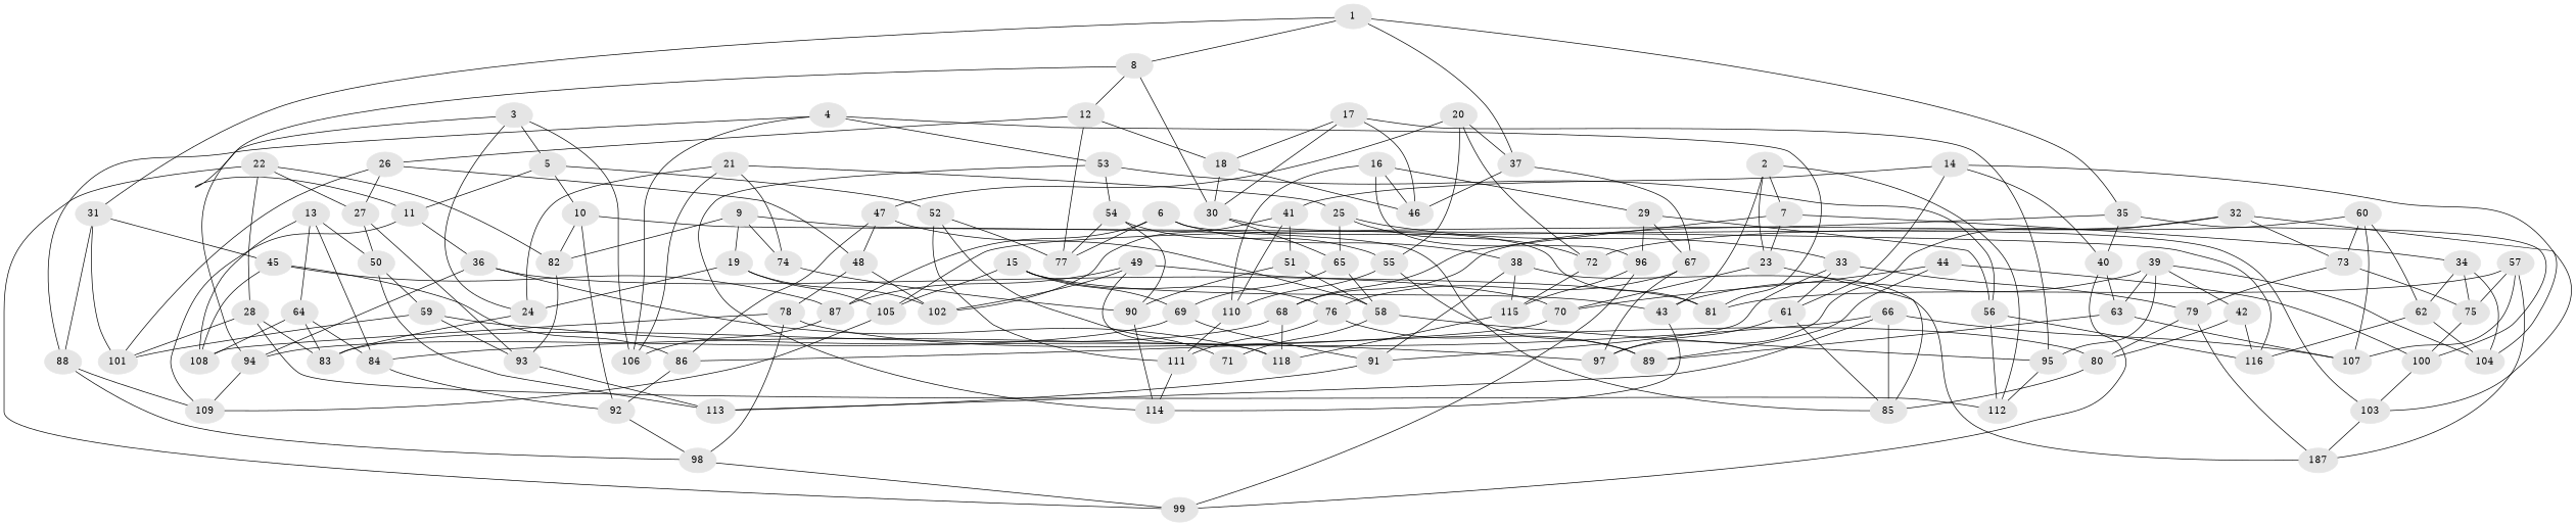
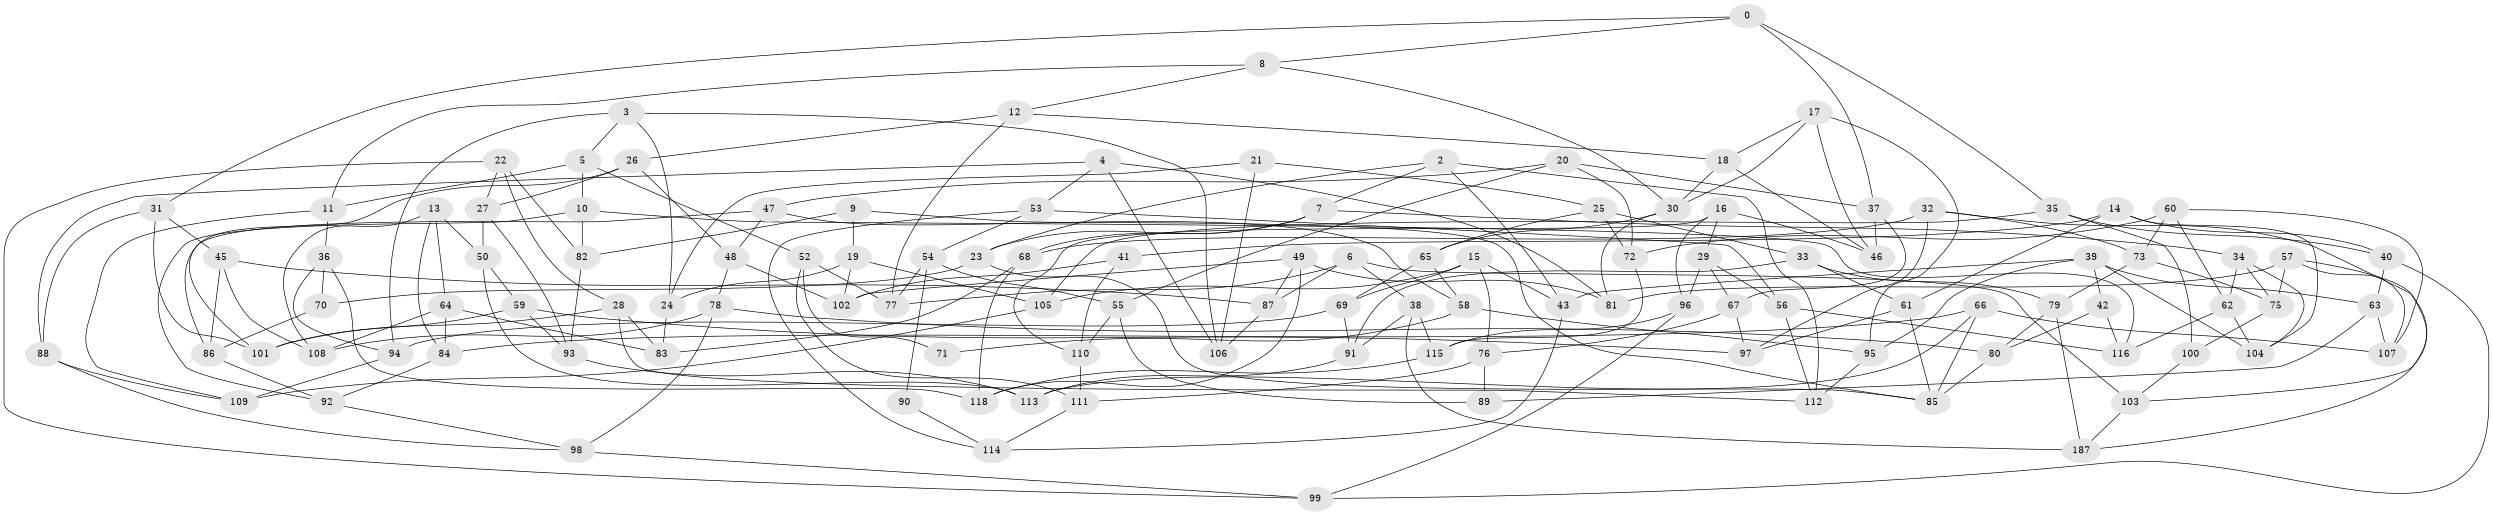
  graph {
    node [color=gray90 style=filled]
-   1
+   1 [label=0]
    8
    31
    35
    37
    11
    12
    30
    88
    101
    45
    40
    105
    100
    46
    67
    2
    7
    23
    43
    112
    34
    68
    85
    70
    114
    3
    5
    24
    94
    106
    10
    52
    83
    109
    4
    53
    81
    56
    54
    98
    82
    92
    116
    36
    77
    71
    111
    6
    38
    87
    103
    91
    115
    n55 [label=187]
    104
    62
    75
    118
    18
    26
-   51
    58
    90
    9
    19
-   74
    102
    93
    27
    48
    13
    50
    64
    84
    108
    59
    113
    14
    41
    61
    99
    63
    110
    97
    15
    69
    76
    89
    16
    29
    96
    17
    95
    65
    20
    47
    55
    72
    86
    21
    25
    33
    22
    28
    79
    78
    32
    73
    80
    39
    42
    107
-   44
    49
    57
    60
    66
    1 -- 8
    1 -- 31
    1 -- 35
    1 -- 37
    8 -- 11
    8 -- 12
    8 -- 30
    31 -- 88
    31 -- 101
    31 -- 45
    35 -- 40
    35 -- 105
    35 -- 100
    37 -- 46
    37 -- 67
    11 -- 109
    11 -- 36
    12 -- 77
    12 -- 18
    12 -- 26
    30 -- 81
    30 -- 65
    88 -- 109
    88 -- 98
    45 -- 87
    45 -- 108
    45 -- 86
    40 -- 99
    40 -- 63
    105 -- 109
    100 -- 103
    67 -- 97
    67 -- 76
    2 -- 7
    2 -- 23
    2 -- 43
    2 -- 112
    7 -- 23
    7 -- 34
    7 -- 68
    23 -- 85
    23 -- 70
    43 -- 114
    34 -- 104
    34 -- 62
    34 -- 75
    68 -- 83
    68 -- 118
    70 -- 86
    3 -- 5
    3 -- 24
    3 -- 94
    3 -- 106
    5 -- 11
    5 -- 10
    5 -- 52
    24 -- 83
    94 -- 109
    10 -- 82
    10 -- 92
    10 -- 116
    52 -- 77
    52 -- 71
    52 -- 111
    4 -- 88
    4 -- 106
    4 -- 53
    4 -- 81
    53 -- 114
    53 -- 56
    53 -- 54
    56 -- 112
    56 -- 116
    54 -- 77
    54 -- 90
    54 -- 55
    98 -- 99
    82 -- 93
    92 -- 98
    36 -- 70
    36 -- 94
    36 -- 118
    111 -- 114
    6 -- 77
    6 -- 38
    6 -- 87
    6 -- 103
    38 -- 91
    38 -- 115
    38 -- n55
    87 -- 106
    103 -- n55
    91 -- 113
    115 -- 118
    62 -- 116
    62 -- 104
    75 -- 100
    18 -- 30
    18 -- 46
    26 -- 101
    26 -- 27
    26 -- 48
-   51 -- 58
-   51 -- 90
    58 -- 71
    58 -- 95
    90 -- 114
    9 -- 85
    9 -- 82
    9 -- 19
-   9 -- 74
    19 -- 105
    19 -- 24
    19 -- 102
-   74 -- 90
    93 -- 113
    27 -- 93
    27 -- 50
    48 -- 102
    48 -- 78
    13 -- 50
    13 -- 64
    13 -- 84
    13 -- 108
    50 -- 59
    50 -- 113
    64 -- 83
    64 -- 84
    64 -- 108
    84 -- 92
    59 -- 101
    59 -- 93
    59 -- 97
    14 -- 40
    14 -- 104
    14 -- 41
    14 -- 61
-   41 -- 51
    41 -- 102
    41 -- 110
    61 -- 85
    61 -- 97
    63 -- 89
    63 -- 107
    110 -- 111
    15 -- 105
    15 -- 43
    15 -- 69
    15 -- 76
    69 -- 94
    69 -- 91
    76 -- 111
    76 -- 89
    16 -- 46
    16 -- 110
    16 -- 29
    16 -- 96
    29 -- 67
    29 -- 56
    29 -- 96
    96 -- 115
    96 -- 99
    17 -- 30
    17 -- 46
    17 -- 18
    17 -- 95
    95 -- 112
    65 -- 58
    65 -- 69
    20 -- 37
    20 -- 47
    20 -- 55
    20 -- 72
    47 -- 58
    47 -- 48
    47 -- 86
    55 -- 110
    55 -- 89
    72 -- 115
    86 -- 92
    21 -- 24
    21 -- 106
-   21 -- 74
    21 -- 25
    25 -- 65
    25 -- 72
    25 -- 33
    33 -- 91
    33 -- 61
    33 -- 79
    22 -- 82
    22 -- 27
    22 -- 99
    22 -- 28
    28 -- 101
    28 -- 112
    28 -- 83
    79 -- n55
    79 -- 80
    78 -- 98
    78 -- 108
    78 -- 80
    32 -- 68
    32 -- 103
    32 -- 97
    32 -- 73
    73 -- 75
    73 -- 79
    80 -- 85
    39 -- 43
    39 -- 104
    39 -- 63
    39 -- 95
    39 -- 42
    42 -- 116
    42 -- 80
-   44 -- 100
-   44 -- 70
-   44 -- 89
    49 -- 81
    49 -- 87
    49 -- 118
    49 -- 102
    57 -- 81
    57 -- n55
    57 -- 75
    57 -- 107
    60 -- 62
    60 -- 72
    60 -- 73
    60 -- 107
    66 -- 85
    66 -- 84
    66 -- 113
    66 -- 107
  }
